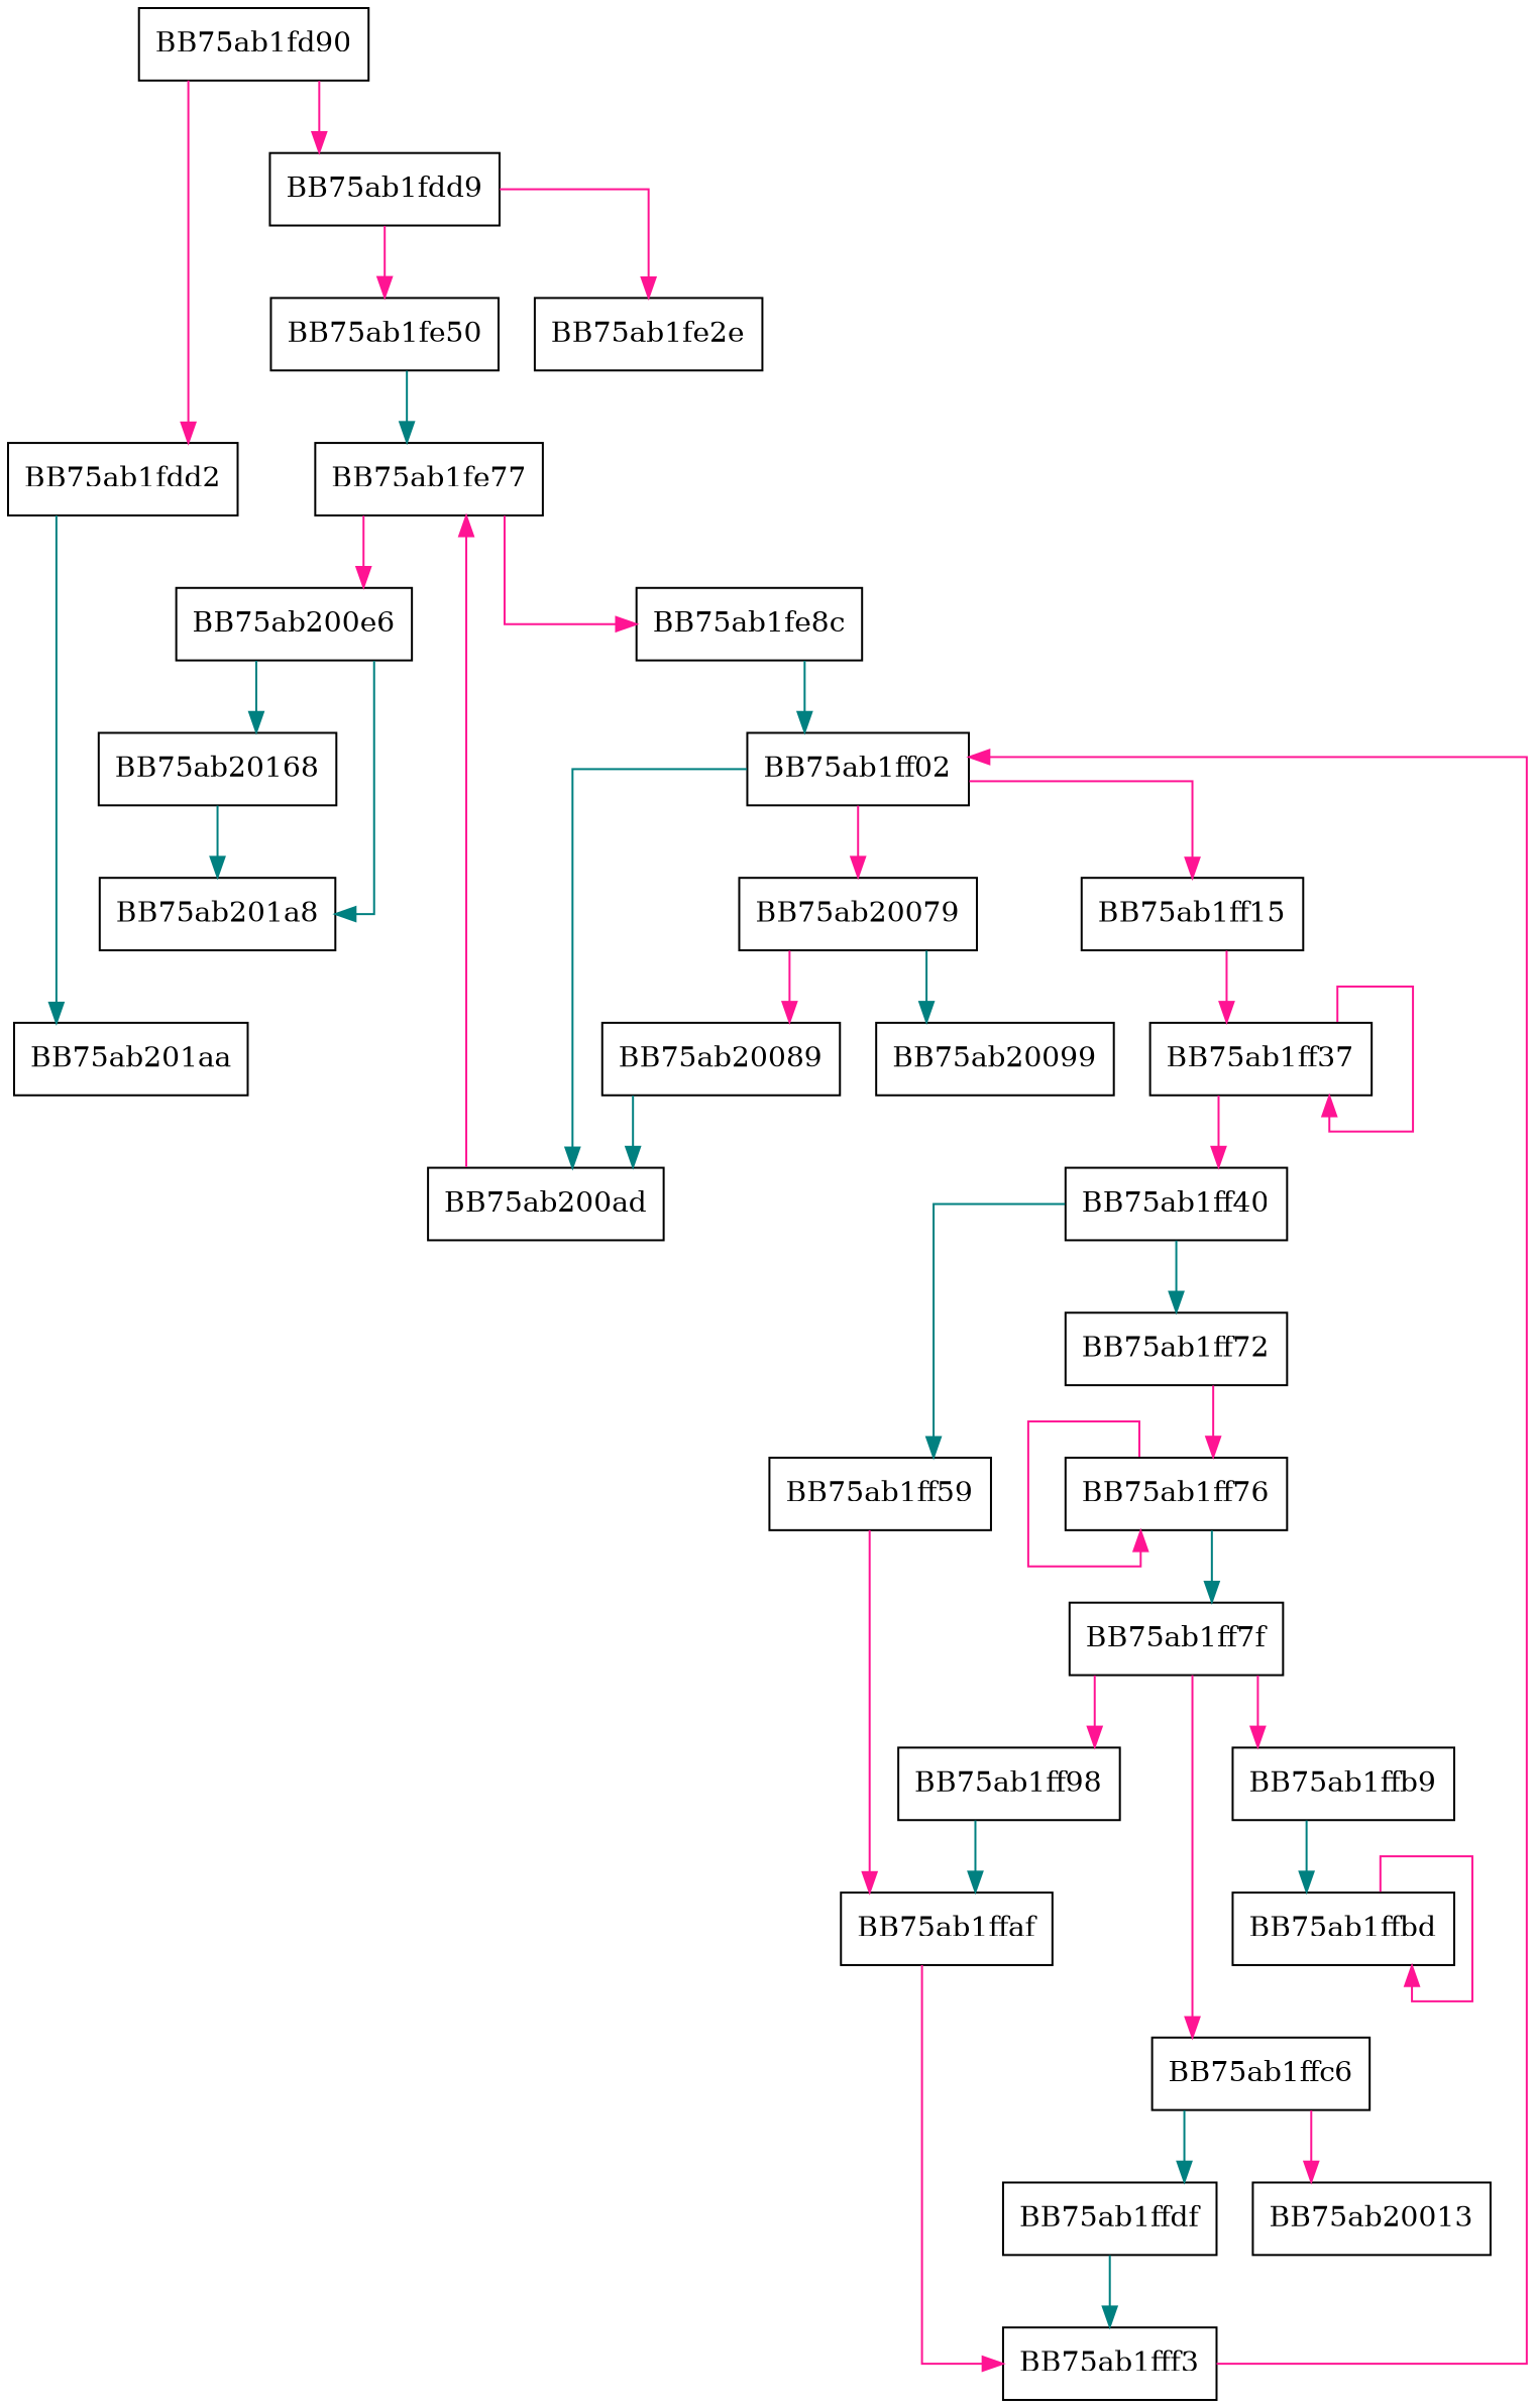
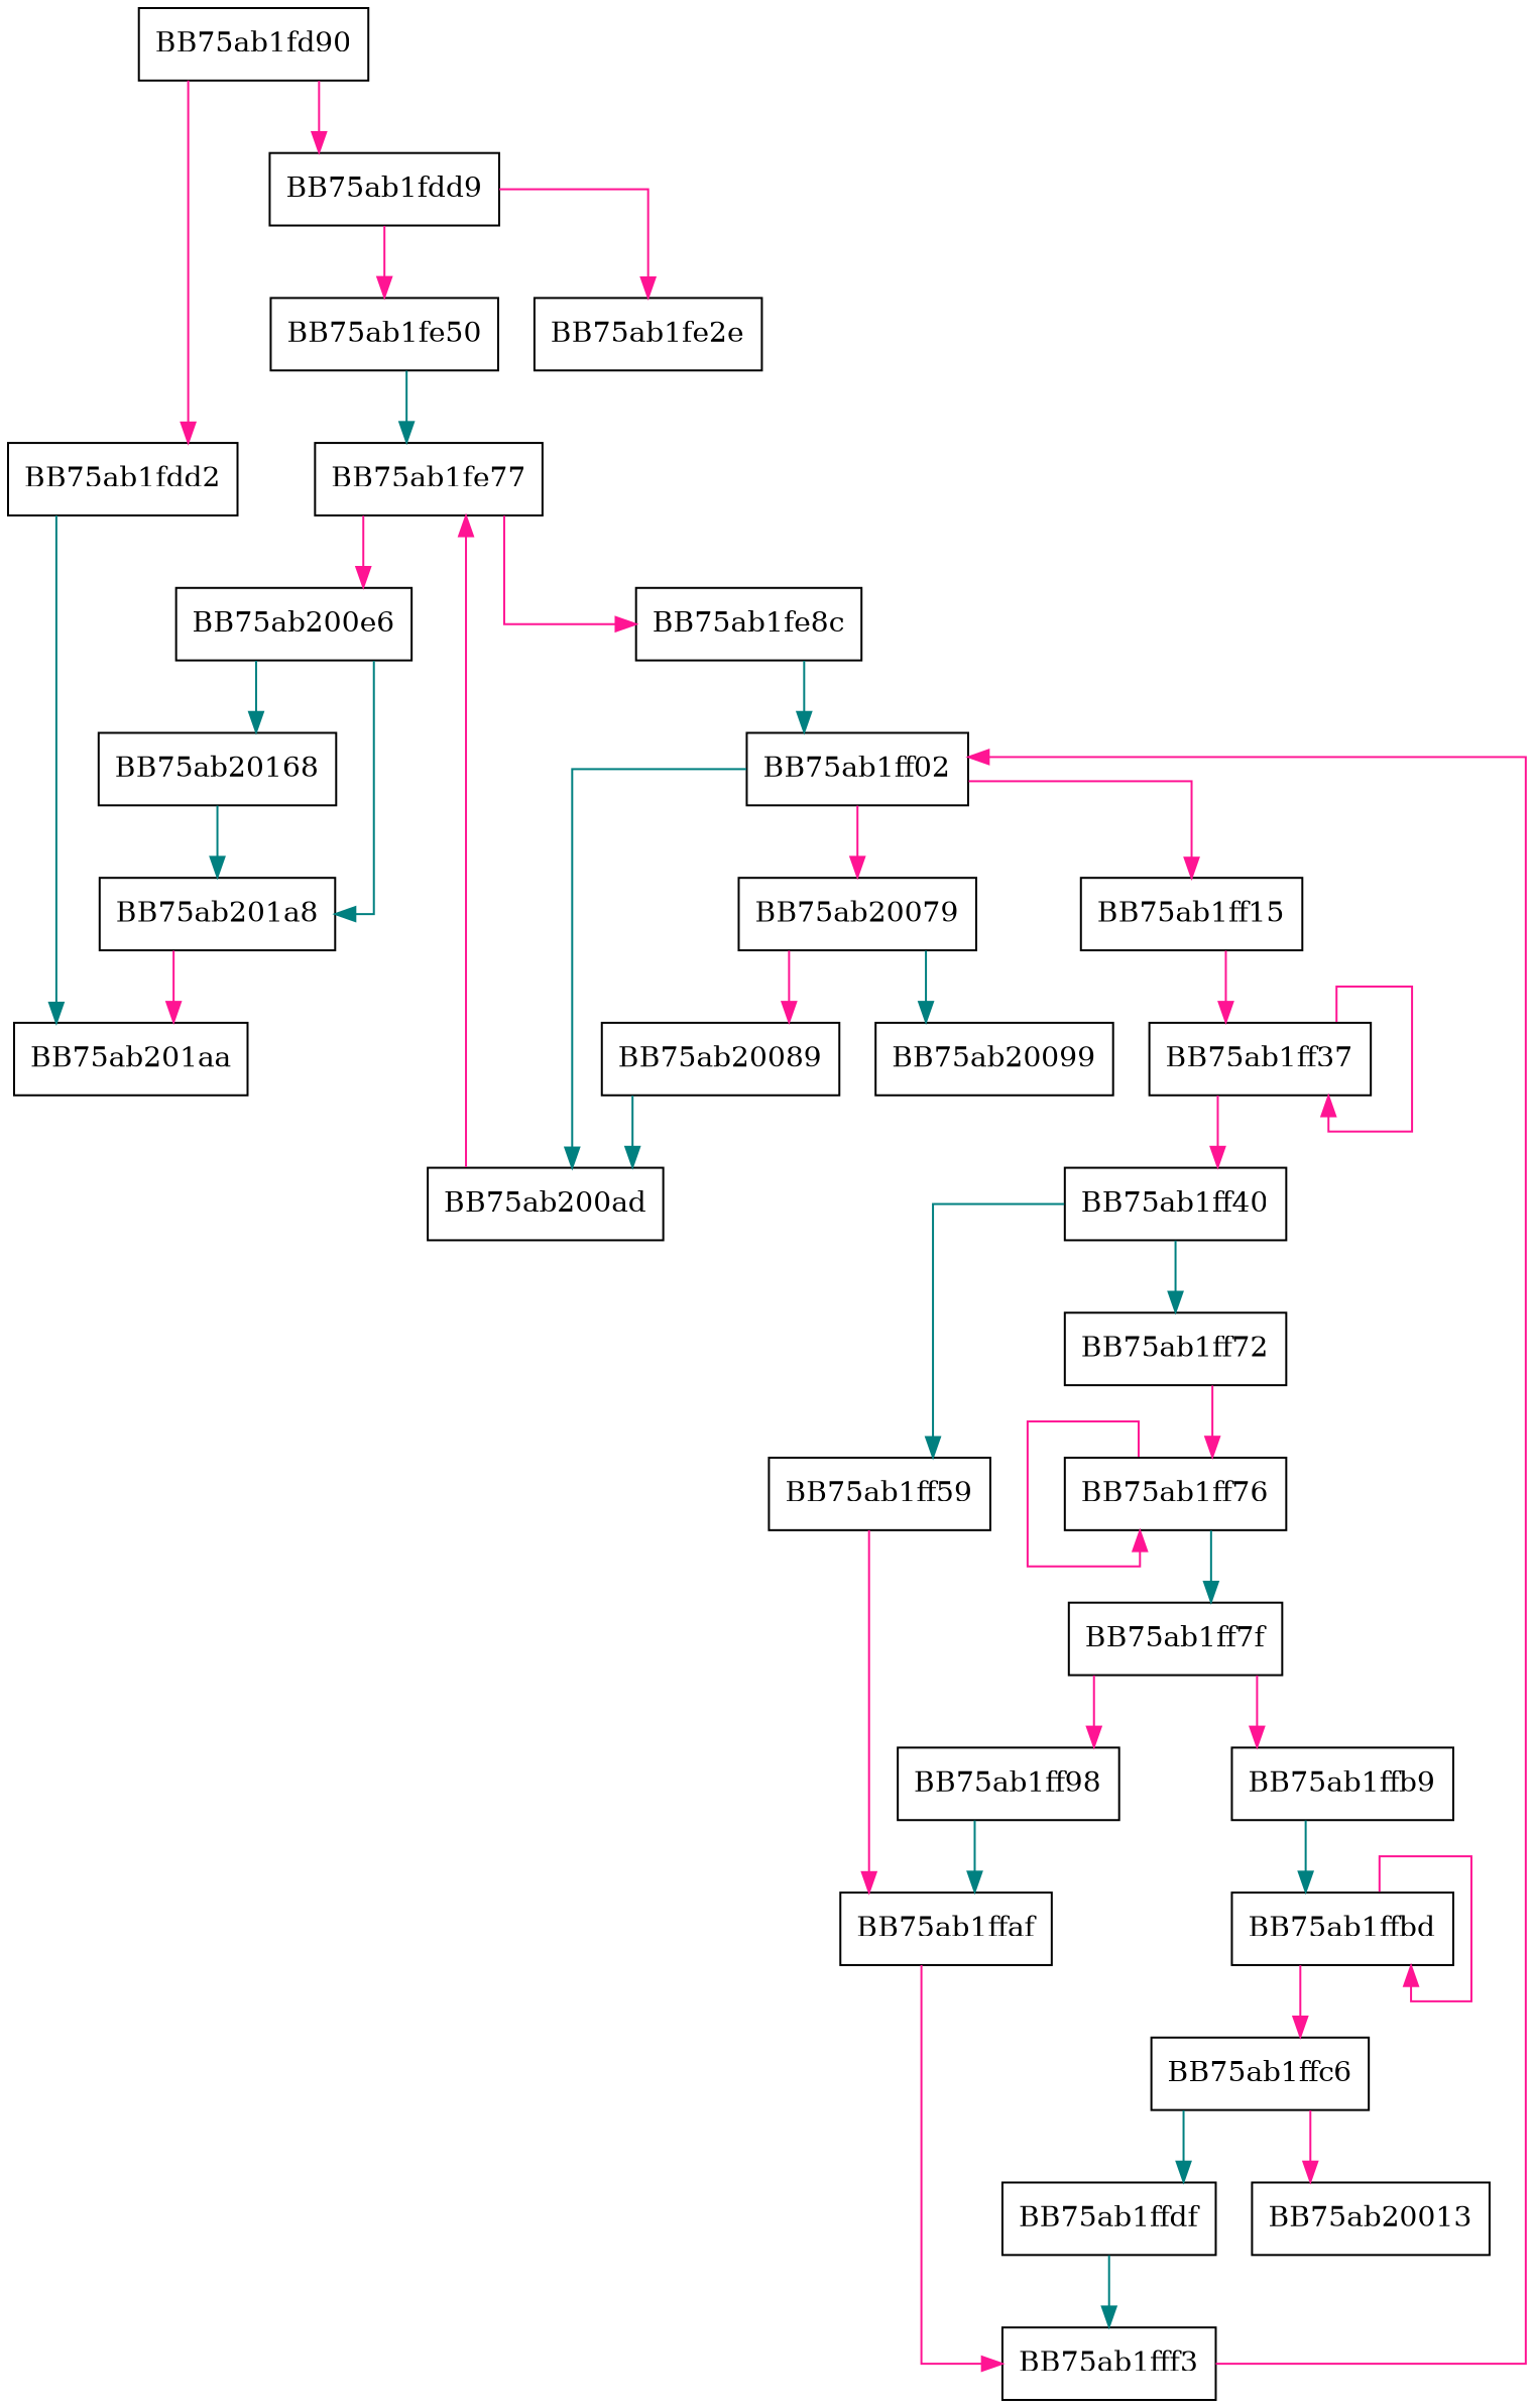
  digraph {
    splines=ortho
    node [shape=box]
    edge [color=deeppink]
    BB75ab1fd90
    BB75ab1fdd9
    BB75ab1fdd2
    BB75ab1fe50
    BB75ab1fe2e
    BB75ab201aa
    BB75ab1fe77
    BB75ab200e6
    BB75ab1fe8c
    BB75ab201a8
    BB75ab20168
    BB75ab1ff02
    BB75ab20079
    BB75ab1ff15
    BB75ab200ad
    BB75ab20099
    BB75ab20089
    BB75ab1ff37
    BB75ab1ff40
    BB75ab1ff72
    BB75ab1ff59
    BB75ab1ff76
    BB75ab1ffaf
    BB75ab1ff7f
    BB75ab1fff3
    BB75ab1ffb9
    BB75ab1ff98
    BB75ab1ffbd
    BB75ab1ffc6
    BB75ab20013
    BB75ab1ffdf
    BB75ab1fd90 -> BB75ab1fdd9
    BB75ab1fd90 -> BB75ab1fdd2
    BB75ab1fdd9 -> BB75ab1fe50
    BB75ab1fdd9 -> BB75ab1fe2e
    BB75ab1fdd2 -> BB75ab201aa [color=teal]
    BB75ab1fe50 -> BB75ab1fe77 [color=teal]
    BB75ab1fe77 -> BB75ab200e6
    BB75ab1fe77 -> BB75ab1fe8c
    BB75ab200e6 -> BB75ab201a8 [color=teal]
    BB75ab200e6 -> BB75ab20168 [color=teal]
    BB75ab1fe8c -> BB75ab1ff02 [color=teal]
+   BB75ab201a8 -> BB75ab201aa
    BB75ab20168 -> BB75ab201a8 [color=teal]
    BB75ab1ff02 -> BB75ab20079
    BB75ab1ff02 -> BB75ab1ff15
    BB75ab1ff02 -> BB75ab200ad [color=teal]
    BB75ab20079 -> BB75ab20099 [color=teal]
    BB75ab20079 -> BB75ab20089
    BB75ab1ff15 -> BB75ab1ff37
    BB75ab200ad -> BB75ab1fe77
    BB75ab20089 -> BB75ab200ad [color=teal]
    BB75ab1ff37 -> BB75ab1ff37
    BB75ab1ff37 -> BB75ab1ff40
    BB75ab1ff40 -> BB75ab1ff72 [color=teal]
    BB75ab1ff40 -> BB75ab1ff59 [color=teal]
    BB75ab1ff72 -> BB75ab1ff76
    BB75ab1ff59 -> BB75ab1ffaf
    BB75ab1ff76 -> BB75ab1ff76
    BB75ab1ff76 -> BB75ab1ff7f [color=teal]
    BB75ab1ffaf -> BB75ab1fff3
    BB75ab1ff7f -> BB75ab1ffb9
    BB75ab1ff7f -> BB75ab1ff98
    BB75ab1fff3 -> BB75ab1ff02
    BB75ab1ffb9 -> BB75ab1ffbd [color=teal]
    BB75ab1ff98 -> BB75ab1ffaf [color=teal]
    BB75ab1ffbd -> BB75ab1ffbd
-   BB75ab1ff7f -> BB75ab1ffc6
+   BB75ab1ffbd -> BB75ab1ffc6
    BB75ab1ffc6 -> BB75ab20013
    BB75ab1ffc6 -> BB75ab1ffdf [color=teal]
    BB75ab1ffdf -> BB75ab1fff3 [color=teal]
  }
